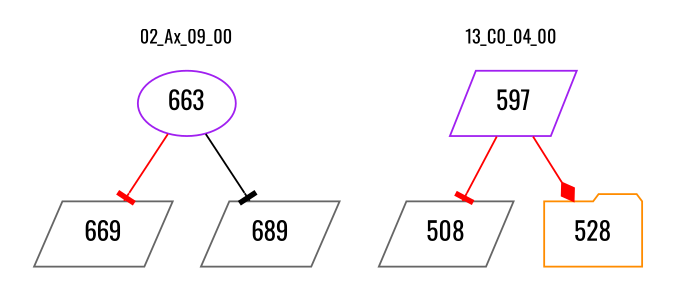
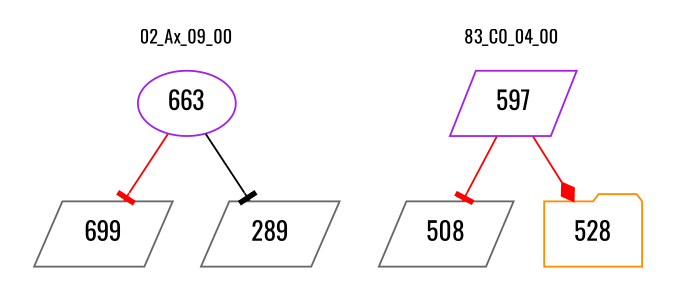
  digraph {
    fontname=Oswald
    node [color=gray40 fontname=Oswald shape=parallelogram]
    edge [arrowhead=tee color=red fontname=Oswald]
    n1 [color=purple label=663 shape=ellipse]
-   n2 [label=669]
-   n3 [label=689]
+   n2 [label=699]
+   n3 [label=289]
    n4 [color=purple label=597]
    n5 [label=508]
    n6 [color=darkorange label=528 shape=folder]
    subgraph cluster_1 {
      color=white
      fontsize=10
      label="02_Ax_09_00"
      n1
      n2
      n3
    }
    subgraph cluster_2 {
      color=white
      fontsize=10
-     label="13_C0_04_00"
+     label="83_C0_04_00"
      n4
      n5
      n6
    }
    n1 -> n2
    n1 -> n3 [color=black]
    n4 -> n5
    n4 -> n6 [arrowhead=diamond]
  }
